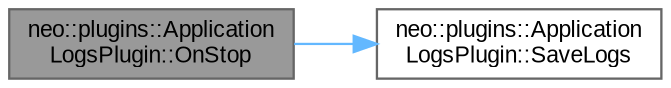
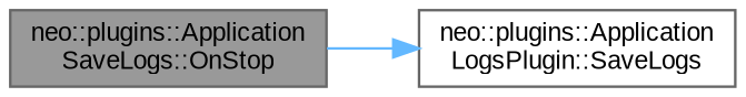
  digraph {
    rankdir=LR
    fontname="Liberation Sans"
    node [fontname="Liberation Sans" fontsize=10 shape=box style=filled]
-   n1 [color=gray40 fillcolor=grey60 fontcolor=black height=0.2 label="neo::plugins::Application\lLogsPlugin::OnStop" width=0.4]
+   n1 [color=gray40 fillcolor=grey60 fontcolor=black height=0.2 label="neo::plugins::Application\lSaveLogs::OnStop" width=0.4]
    n2 [color=grey40 fillcolor=white height=0.2 label="neo::plugins::Application\lLogsPlugin::SaveLogs" width=0.4]
    n1 -> n2 [color=steelblue1 fontname="Liberation Sans" fontsize=10 labelfontname=Helvetica labelfontsize=10 style=solid]
  }
